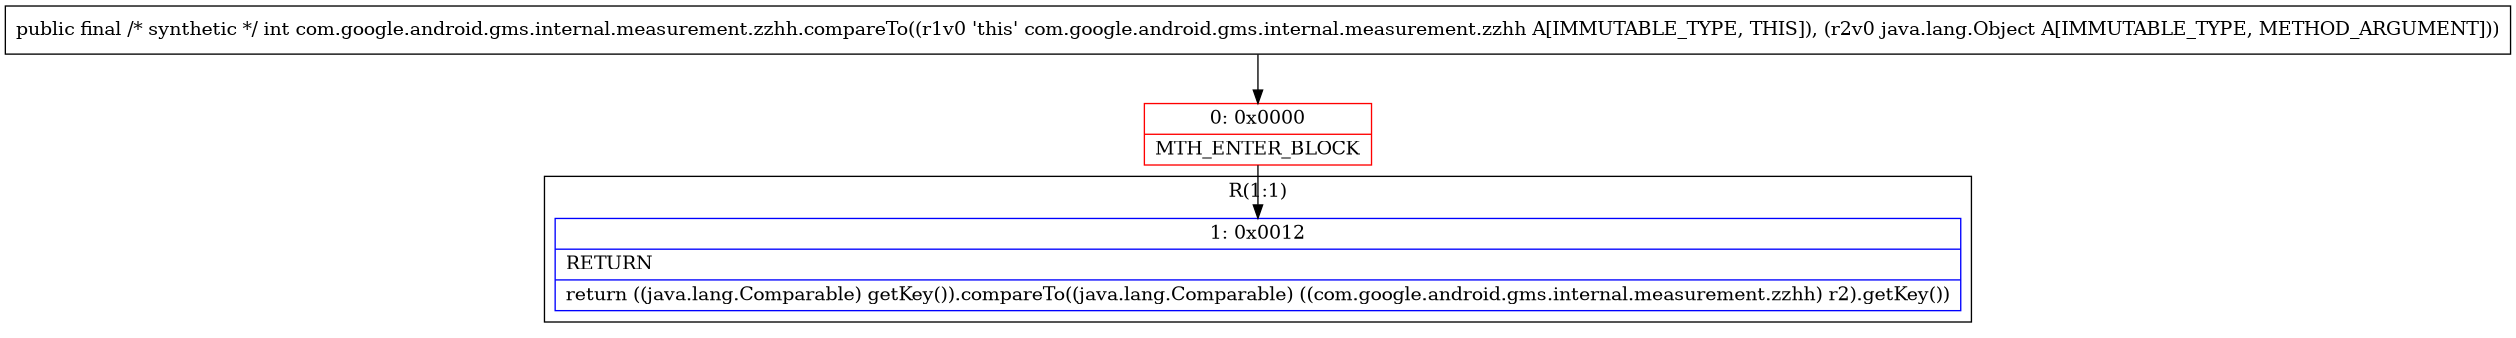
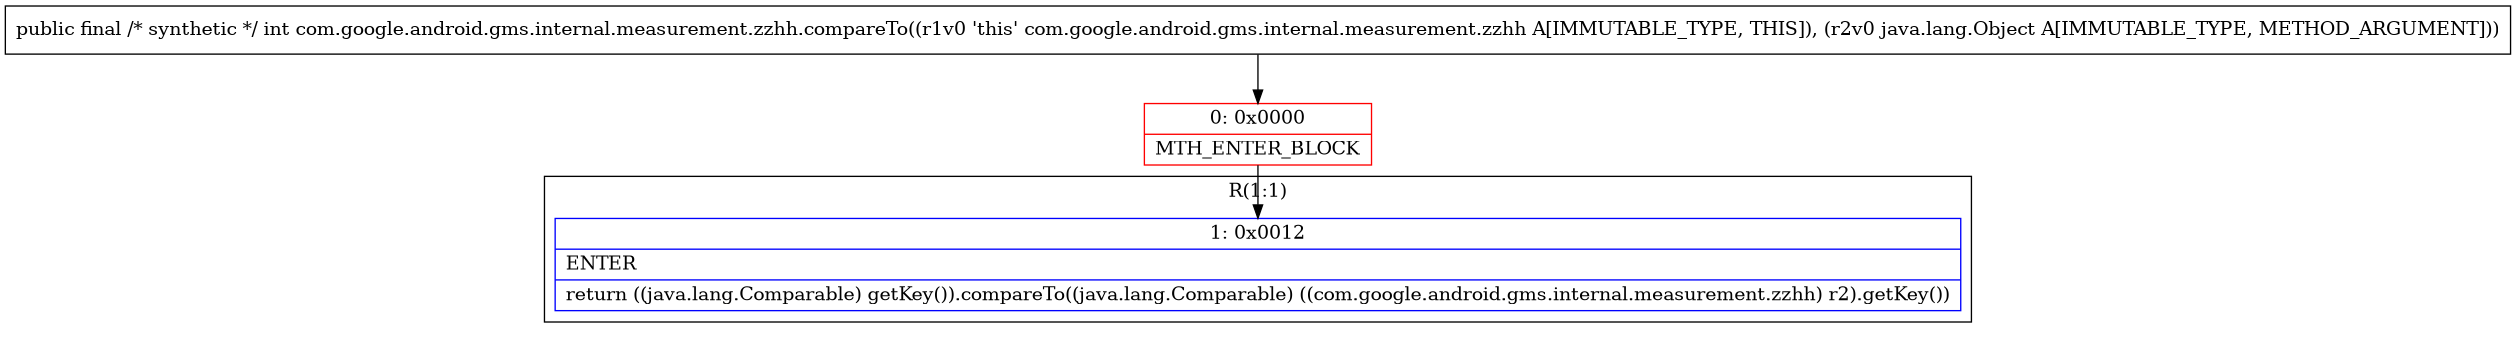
  digraph {
    node [shape=record]
-   n1 [color=blue label="{1\:\ 0x0012|RETURN\l|return ((java.lang.Comparable) getKey()).compareTo((java.lang.Comparable) ((com.google.android.gms.internal.measurement.zzhh) r2).getKey())\l}"]
+   n1 [color=blue label="{1\:\ 0x0012|ENTER\l|return ((java.lang.Comparable) getKey()).compareTo((java.lang.Comparable) ((com.google.android.gms.internal.measurement.zzhh) r2).getKey())\l}"]
    n2 [color=red label="{0\:\ 0x0000|MTH_ENTER_BLOCK\l}"]
    n3 [label="{public final \/* synthetic *\/ int com.google.android.gms.internal.measurement.zzhh.compareTo((r1v0 'this' com.google.android.gms.internal.measurement.zzhh A[IMMUTABLE_TYPE, THIS]), (r2v0 java.lang.Object A[IMMUTABLE_TYPE, METHOD_ARGUMENT])) }"]
    subgraph cluster_1 {
      label="R(1:1)"
      n1
    }
    n2 -> n1
    n3 -> n2
  }
